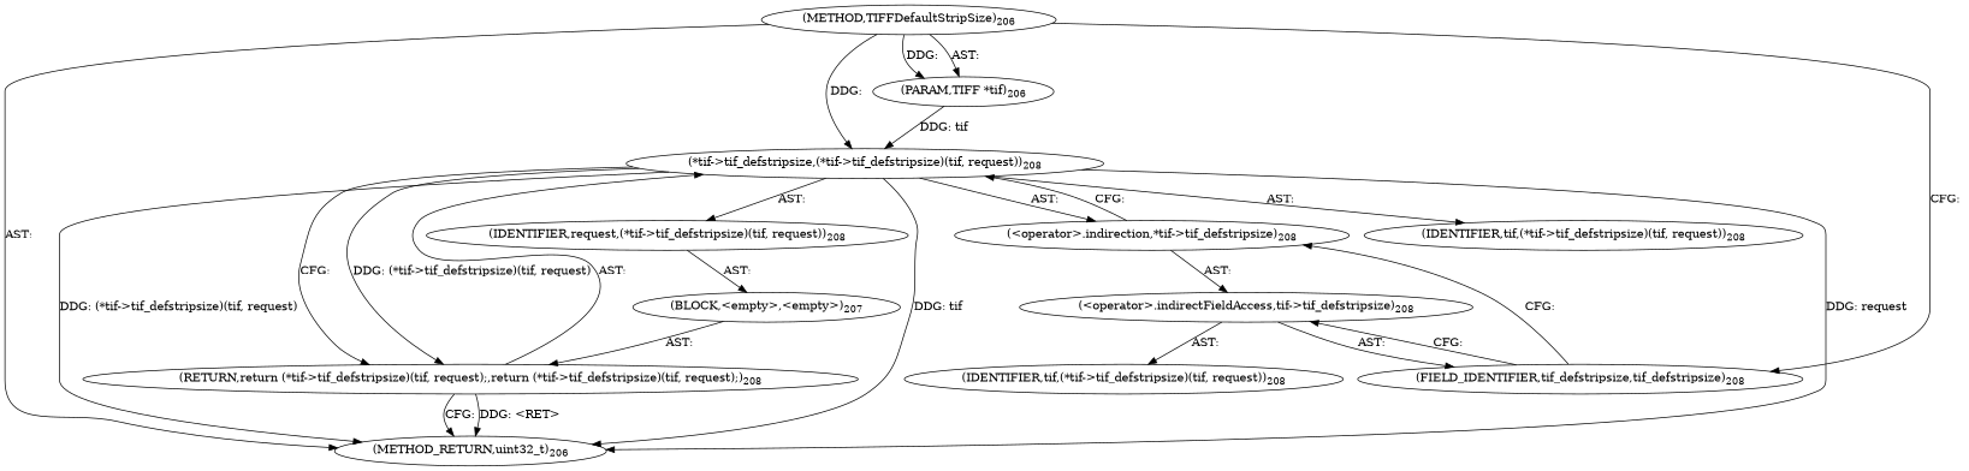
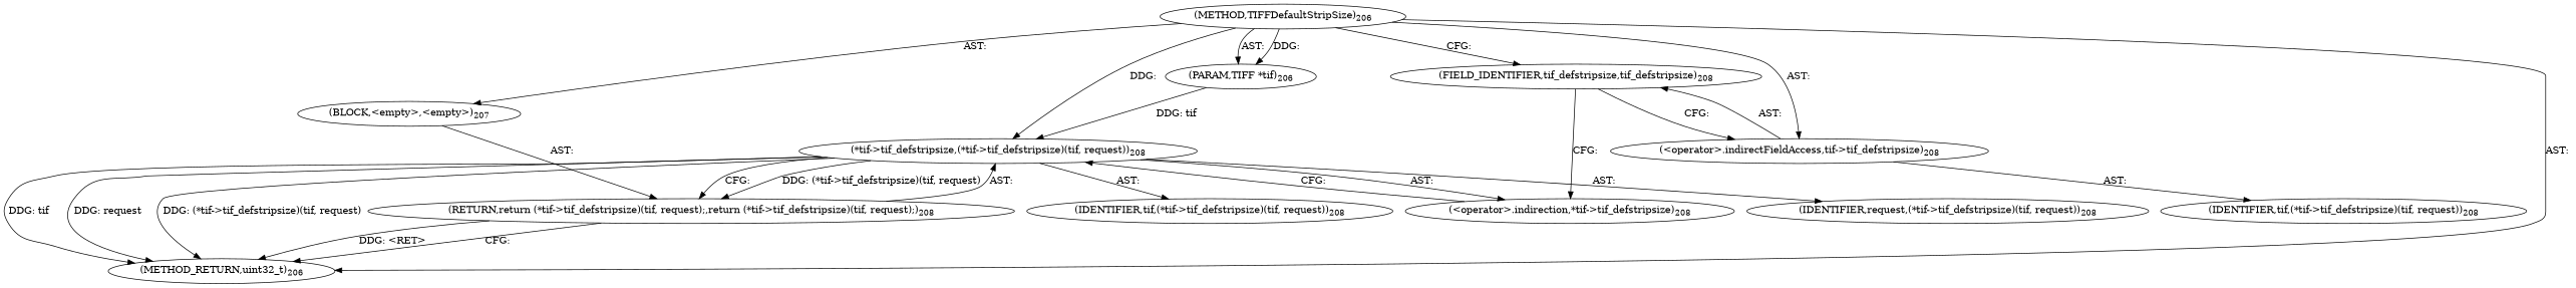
  digraph {
    n1 [label=<(METHOD,TIFFDefaultStripSize)<SUB>206</SUB>>]
    n2 [label=<(PARAM,TIFF *tif)<SUB>206</SUB>>]
    n3 [label=<(BLOCK,&lt;empty&gt;,&lt;empty&gt;)<SUB>207</SUB>>]
    n4 [label=<(*tif-&gt;tif_defstripsize,(*tif-&gt;tif_defstripsize)(tif, request))<SUB>208</SUB>>]
    n5 [label=<(FIELD_IDENTIFIER,tif_defstripsize,tif_defstripsize)<SUB>208</SUB>>]
    n6 [label=<(METHOD_RETURN,uint32_t)<SUB>206</SUB>>]
    n7 [label=<(RETURN,return (*tif-&gt;tif_defstripsize)(tif, request);,return (*tif-&gt;tif_defstripsize)(tif, request);)<SUB>208</SUB>>]
    n8 [label=<(&lt;operator&gt;.indirection,*tif-&gt;tif_defstripsize)<SUB>208</SUB>>]
    n9 [label=<(IDENTIFIER,tif,(*tif-&gt;tif_defstripsize)(tif, request))<SUB>208</SUB>>]
    n10 [label=<(IDENTIFIER,request,(*tif-&gt;tif_defstripsize)(tif, request))<SUB>208</SUB>>]
    n11 [label=<(&lt;operator&gt;.indirectFieldAccess,tif-&gt;tif_defstripsize)<SUB>208</SUB>>]
    n12 [label=<(IDENTIFIER,tif,(*tif-&gt;tif_defstripsize)(tif, request))<SUB>208</SUB>>]
    n1 -> n2 [label="AST: "]
    n1 -> n2 [label="DDG: "]
-   n10 -> n3 [label="AST: "]
+   n1 -> n3 [label="AST: "]
    n1 -> n4 [label="DDG: "]
    n1 -> n5 [label="CFG: "]
    n1 -> n6 [label="AST: "]
    n2 -> n4 [label="DDG: tif"]
    n3 -> n7 [label="AST: "]
    n4 -> n6 [label="DDG: tif"]
    n4 -> n6 [label="DDG: request"]
    n4 -> n6 [label="DDG: (*tif-&gt;tif_defstripsize)(tif, request)"]
    n4 -> n7 [label="CFG: "]
    n4 -> n7 [label="DDG: (*tif-&gt;tif_defstripsize)(tif, request)"]
    n4 -> n8 [label="AST: "]
    n4 -> n9 [label="AST: "]
    n4 -> n10 [label="AST: "]
    n5 -> n8 [label="CFG: "]
    n5 -> n11 [label="CFG: "]
    n7 -> n4 [label="AST: "]
    n7 -> n6 [label="CFG: "]
    n7 -> n6 [label="DDG: &lt;RET&gt;"]
    n8 -> n4 [label="CFG: "]
-   n8 -> n11 [label="AST: "]
+   n1 -> n11 [label="AST: "]
    n11 -> n5 [label="AST: "]
    n11 -> n12 [label="AST: "]
  }
